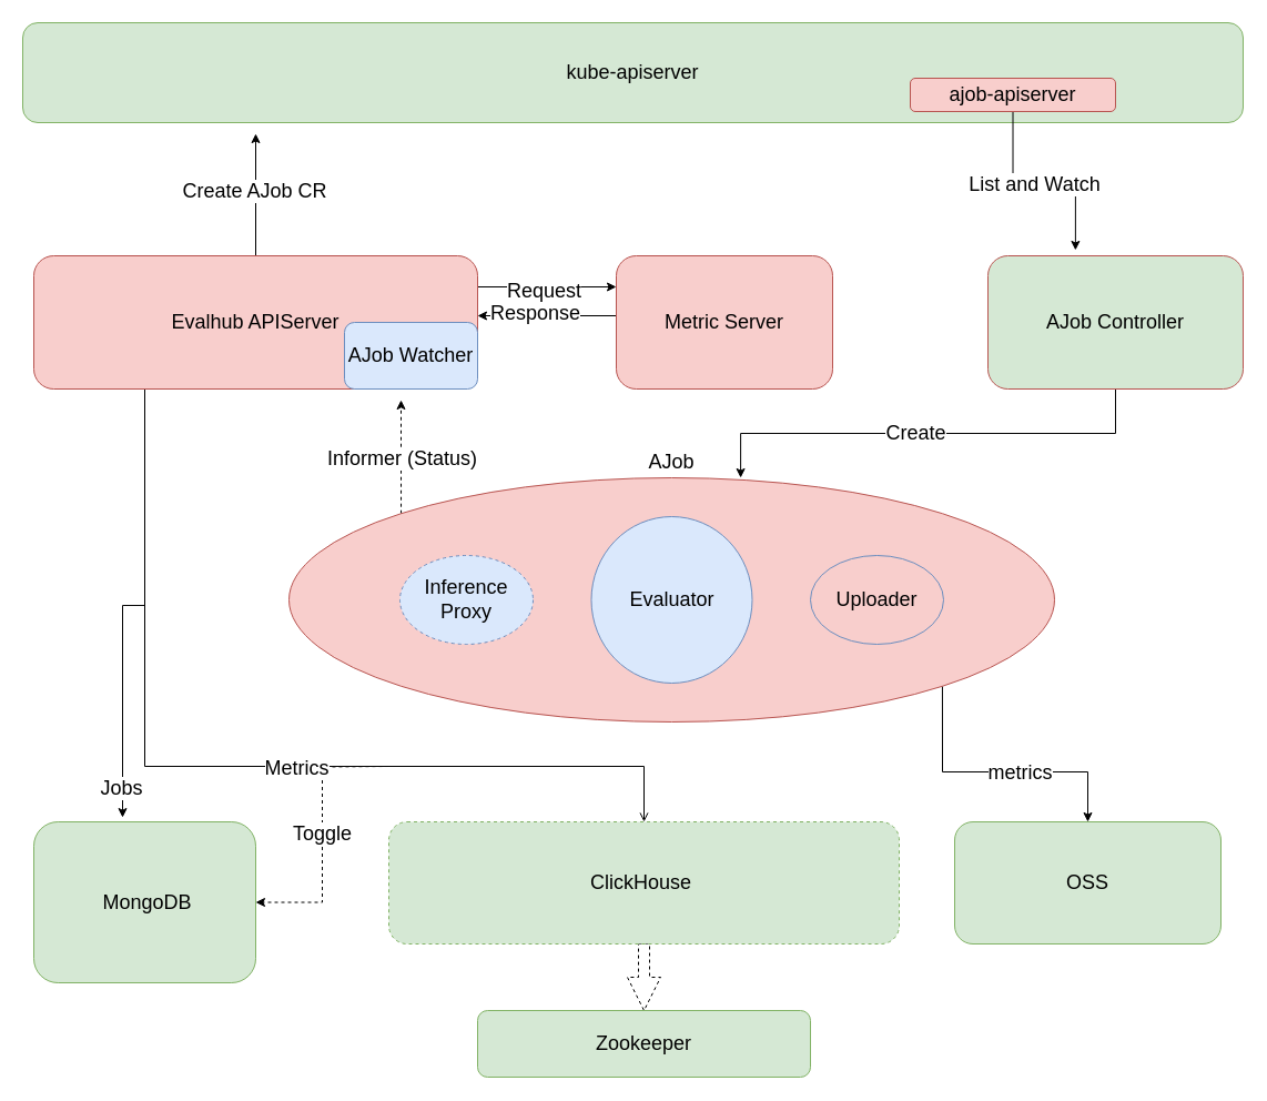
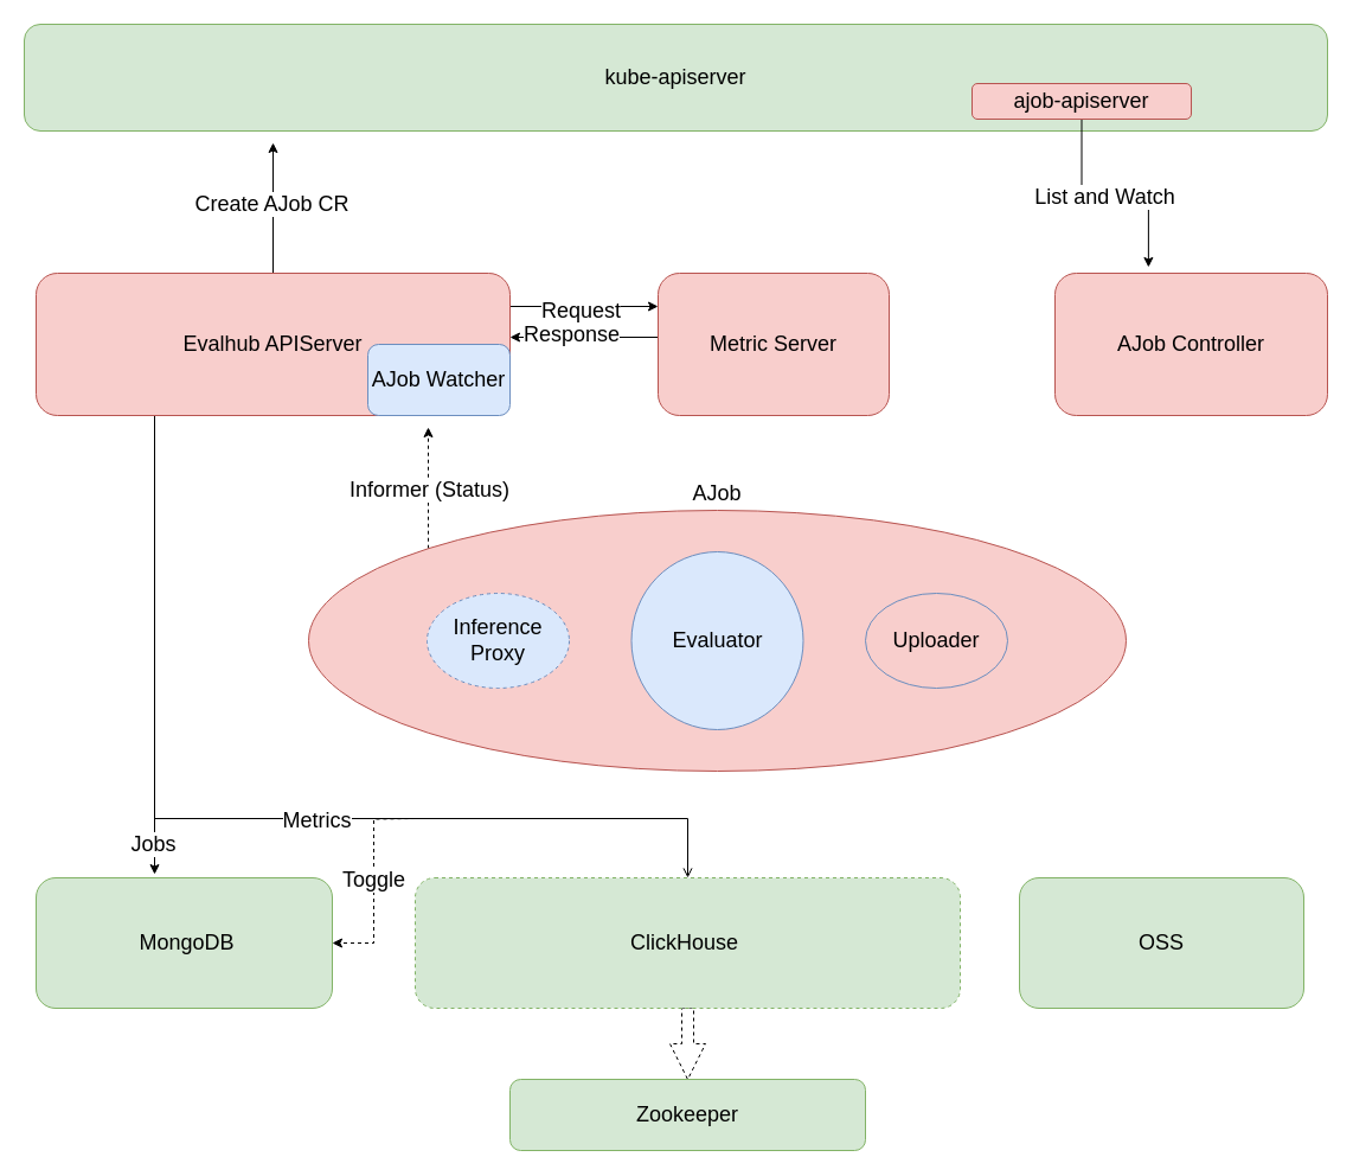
  <mxCell id="0" />
  <mxCell id="1" parent="0" />
  <mxCell id="2" value="Toggle" style="edgeStyle=orthogonalEdgeStyle;rounded=0;orthogonalLoop=1;jettySize=auto;html=1;entryX=1;entryY=0.5;entryDx=0;entryDy=0;dashed=1;fontSize=18;" edge="1" parent="1" target="3"><mxGeometry relative="1" as="geometry"><mxPoint x="320" y="790" as="targetPoint" /><mxPoint x="350" y="690" as="sourcePoint" /></mxGeometry></mxCell>
- <mxCell id="3" value="&amp;nbsp;MongoDB" style="rounded=1;whiteSpace=wrap;html=1;fillColor=#d5e8d4;strokeColor=#82b366;fontSize=18;" vertex="1" parent="1"><mxGeometry x="30" y="740" width="200" height="145" as="geometry" /></mxCell>
+ <mxCell id="3" value="&amp;nbsp;MongoDB" style="rounded=1;whiteSpace=wrap;html=1;fillColor=#d5e8d4;strokeColor=#82b366;fontSize=18;" vertex="1" parent="1"><mxGeometry x="30" y="740" width="250" height="110" as="geometry" /></mxCell>
  <mxCell id="4" style="edgeStyle=orthogonalEdgeStyle;rounded=0;orthogonalLoop=1;jettySize=auto;html=1;exitX=0.5;exitY=1;exitDx=0;exitDy=0;entryX=0.5;entryY=0;entryDx=0;entryDy=0;dashed=1;shape=arrow;fontSize=18;" edge="1" parent="1" source="5" target="7"><mxGeometry relative="1" as="geometry" /></mxCell>
  <mxCell id="5" value="ClickHouse&amp;nbsp;" style="rounded=1;whiteSpace=wrap;html=1;fillColor=#d5e8d4;strokeColor=#82b366;fontSize=18;dashed=1;" vertex="1" parent="1"><mxGeometry x="350" y="740" width="460" height="110" as="geometry" /></mxCell>
  <mxCell id="6" value="OSS" style="rounded=1;whiteSpace=wrap;html=1;fillColor=#d5e8d4;strokeColor=#82b366;fontSize=18;" vertex="1" parent="1"><mxGeometry x="860" y="740" width="240" height="110" as="geometry" /></mxCell>
  <mxCell id="7" value="Zookeeper" style="rounded=1;whiteSpace=wrap;html=1;fillColor=#d5e8d4;strokeColor=#82b366;fontSize=18;" vertex="1" parent="1"><mxGeometry x="430" y="910" width="300" height="60" as="geometry" /></mxCell>
  <mxCell id="8" style="edgeStyle=orthogonalEdgeStyle;rounded=0;orthogonalLoop=1;jettySize=auto;html=1;exitX=0;exitY=0;exitDx=0;exitDy=0;dashed=1;fontSize=18;" edge="1" parent="1" source="12"><mxGeometry relative="1" as="geometry"><mxPoint x="361" y="360" as="targetPoint" /></mxGeometry></mxCell>
  <mxCell id="9" value="Informer (Status)" style="edgeLabel;html=1;align=center;verticalAlign=middle;resizable=0;points=[];fontSize=18;" vertex="1" connectable="0" parent="8"><mxGeometry x="-0.017" relative="1" as="geometry"><mxPoint as="offset" /></mxGeometry></mxCell>
- <mxCell id="10" style="edgeStyle=orthogonalEdgeStyle;rounded=0;orthogonalLoop=1;jettySize=auto;html=1;exitX=1;exitY=1;exitDx=0;exitDy=0;entryX=0.5;entryY=0;entryDx=0;entryDy=0;fontSize=18;" edge="1" parent="1" source="12" target="6"><mxGeometry relative="1" as="geometry" /></mxCell>
- <mxCell id="11" value="metrics" style="edgeLabel;html=1;align=center;verticalAlign=middle;resizable=0;points=[];fontSize=18;" vertex="1" connectable="0" parent="10"><mxGeometry x="0.163" relative="1" as="geometry"><mxPoint as="offset" /></mxGeometry></mxCell>
  <mxCell id="12" value="&lt;font style=&quot;font-size: 18px;&quot;&gt;AJob&lt;/font&gt;" style="ellipse;whiteSpace=wrap;html=1;labelPosition=center;verticalLabelPosition=top;align=center;verticalAlign=bottom;fillColor=#f8cecc;strokeColor=#b85450;fontSize=18;" vertex="1" parent="1"><mxGeometry x="260" y="430" width="690" height="220" as="geometry" /></mxCell>
  <mxCell id="13" value="Inference Proxy" style="ellipse;whiteSpace=wrap;html=1;fillColor=#dae8fc;strokeColor=#6c8ebf;fontSize=18;dashed=1;" vertex="1" parent="1"><mxGeometry x="360" y="500" width="120" height="80" as="geometry" /></mxCell>
  <mxCell id="14" value="Evaluator" style="ellipse;whiteSpace=wrap;html=1;fillColor=#dae8fc;strokeColor=#6c8ebf;fontSize=18;" vertex="1" parent="1"><mxGeometry x="532.5" y="465" width="145" height="150" as="geometry" /></mxCell>
  <mxCell id="15" value="Uploader" style="ellipse;whiteSpace=wrap;html=1;fillColor=#f8cecc;strokeColor=#6c8ebf;fontSize=18;" vertex="1" parent="1"><mxGeometry x="730" y="500" width="120" height="80" as="geometry" /></mxCell>
  <mxCell id="16" value="kube-apiserver" style="rounded=1;whiteSpace=wrap;html=1;fillColor=#d5e8d4;strokeColor=#82b366;fontSize=18;" vertex="1" parent="1"><mxGeometry x="20" y="20" width="1100" height="90" as="geometry" /></mxCell>
  <mxCell id="17" style="edgeStyle=orthogonalEdgeStyle;rounded=0;orthogonalLoop=1;jettySize=auto;html=1;exitX=0.5;exitY=1;exitDx=0;exitDy=0;entryX=0.343;entryY=-0.042;entryDx=0;entryDy=0;entryPerimeter=0;fontSize=18;" edge="1" parent="1" source="19" target="32"><mxGeometry relative="1" as="geometry"><mxPoint x="970" y="220" as="targetPoint" /></mxGeometry></mxCell>
  <mxCell id="18" value="List and Watch" style="edgeLabel;html=1;align=center;verticalAlign=middle;resizable=0;points=[];fontSize=18;" vertex="1" connectable="0" parent="17"><mxGeometry x="-0.073" relative="1" as="geometry"><mxPoint as="offset" /></mxGeometry></mxCell>
  <mxCell id="19" value="ajob-apiserver" style="rounded=1;whiteSpace=wrap;html=1;fillColor=#f8cecc;strokeColor=#b85450;fontSize=18;" vertex="1" parent="1"><mxGeometry x="820" y="70" width="185" height="30" as="geometry" /></mxCell>
  <mxCell id="20" style="edgeStyle=orthogonalEdgeStyle;rounded=0;orthogonalLoop=1;jettySize=auto;html=1;exitX=0.5;exitY=0;exitDx=0;exitDy=0;fontSize=18;" edge="1" parent="1" source="28"><mxGeometry relative="1" as="geometry"><mxPoint x="230" y="120" as="targetPoint" /></mxGeometry></mxCell>
  <mxCell id="21" value="Create AJob CR" style="edgeLabel;html=1;align=center;verticalAlign=middle;resizable=0;points=[];fontSize=18;" vertex="1" connectable="0" parent="20"><mxGeometry x="0.073" y="2" relative="1" as="geometry"><mxPoint as="offset" /></mxGeometry></mxCell>
  <mxCell id="22" style="edgeStyle=orthogonalEdgeStyle;rounded=0;orthogonalLoop=1;jettySize=auto;html=1;exitX=1;exitY=0.25;exitDx=0;exitDy=0;entryX=0;entryY=0.25;entryDx=0;entryDy=0;fontSize=18;" edge="1" parent="1"><mxGeometry relative="1" as="geometry"><mxPoint x="430" y="258" as="sourcePoint" /><mxPoint x="555" y="258" as="targetPoint" /></mxGeometry></mxCell>
  <mxCell id="23" value="Request" style="edgeLabel;html=1;align=center;verticalAlign=middle;resizable=0;points=[];fontSize=18;" vertex="1" connectable="0" parent="22"><mxGeometry x="-0.056" y="-3" relative="1" as="geometry"><mxPoint as="offset" /></mxGeometry></mxCell>
  <mxCell id="24" style="edgeStyle=orthogonalEdgeStyle;rounded=0;orthogonalLoop=1;jettySize=auto;html=1;exitX=0.25;exitY=1;exitDx=0;exitDy=0;entryX=0.5;entryY=0;entryDx=0;entryDy=0;fontSize=18;endArrow=open;" edge="1" parent="1" source="28" target="5"><mxGeometry relative="1" as="geometry"><mxPoint x="130" y="670" as="targetPoint" /><Array as="points"><mxPoint x="130" y="690" /><mxPoint x="580" y="690" /></Array></mxGeometry></mxCell>
  <mxCell id="25" value="Metrics" style="edgeLabel;html=1;align=center;verticalAlign=middle;resizable=0;points=[];fontSize=18;" vertex="1" connectable="0" parent="24"><mxGeometry x="0.133" y="-1" relative="1" as="geometry"><mxPoint as="offset" /></mxGeometry></mxCell>
  <mxCell id="26" style="edgeStyle=orthogonalEdgeStyle;rounded=0;orthogonalLoop=1;jettySize=auto;html=1;exitX=0.25;exitY=1;exitDx=0;exitDy=0;entryX=0.4;entryY=-0.027;entryDx=0;entryDy=0;entryPerimeter=0;fontSize=18;" edge="1" parent="1" source="28" target="3"><mxGeometry relative="1" as="geometry" /></mxCell>
  <mxCell id="27" value="Jobs" style="edgeLabel;html=1;align=center;verticalAlign=middle;resizable=0;points=[];fontSize=18;" vertex="1" connectable="0" parent="26"><mxGeometry x="0.866" y="-2" relative="1" as="geometry"><mxPoint as="offset" /></mxGeometry></mxCell>
  <mxCell id="28" value="Evalhub APIServer" style="rounded=1;whiteSpace=wrap;html=1;fillColor=#f8cecc;strokeColor=#b85450;fontSize=18;" vertex="1" parent="1"><mxGeometry x="30" y="230" width="400" height="120" as="geometry" /></mxCell>
  <mxCell id="29" value="AJob Watcher" style="rounded=1;whiteSpace=wrap;html=1;fillColor=#dae8fc;strokeColor=#6c8ebf;fontSize=18;" vertex="1" parent="1"><mxGeometry x="310" y="290" width="120" height="60" as="geometry" /></mxCell>
- <mxCell id="30" style="edgeStyle=orthogonalEdgeStyle;rounded=0;orthogonalLoop=1;jettySize=auto;html=1;exitX=0.5;exitY=1;exitDx=0;exitDy=0;entryX=0.59;entryY=0;entryDx=0;entryDy=0;entryPerimeter=0;fontSize=18;" edge="1" parent="1" source="32" target="12"><mxGeometry relative="1" as="geometry" /></mxCell>
- <mxCell id="31" value="Create" style="edgeLabel;html=1;align=center;verticalAlign=middle;resizable=0;points=[];fontSize=18;" vertex="1" connectable="0" parent="30"><mxGeometry x="0.058" y="-1" relative="1" as="geometry"><mxPoint as="offset" /></mxGeometry></mxCell>
- <mxCell id="32" value="AJob Controller" style="rounded=1;whiteSpace=wrap;html=1;fillColor=#d5e8d4;strokeColor=#b85450;fontSize=18;" vertex="1" parent="1"><mxGeometry x="890" y="230" width="230" height="120" as="geometry" /></mxCell>
+ <mxCell id="32" value="AJob Controller" style="rounded=1;whiteSpace=wrap;html=1;fillColor=#f8cecc;strokeColor=#b85450;fontSize=18;" vertex="1" parent="1"><mxGeometry x="890" y="230" width="230" height="120" as="geometry" /></mxCell>
  <mxCell id="33" style="edgeStyle=orthogonalEdgeStyle;rounded=0;orthogonalLoop=1;jettySize=auto;html=1;exitX=0;exitY=0.75;exitDx=0;exitDy=0;entryX=1;entryY=0.5;entryDx=0;entryDy=0;fontSize=18;" edge="1" parent="1"><mxGeometry relative="1" as="geometry"><mxPoint x="430" y="284" as="targetPoint" /><mxPoint x="555" y="284" as="sourcePoint" /></mxGeometry></mxCell>
  <mxCell id="34" value="Response" style="edgeLabel;html=1;align=center;verticalAlign=middle;resizable=0;points=[];fontSize=18;" vertex="1" connectable="0" parent="33"><mxGeometry x="0.184" y="-3" relative="1" as="geometry"><mxPoint as="offset" /></mxGeometry></mxCell>
  <mxCell id="35" value="Metric Server" style="rounded=1;whiteSpace=wrap;html=1;fillColor=#f8cecc;strokeColor=#b85450;fontSize=18;" vertex="1" parent="1"><mxGeometry x="555" y="230" width="195" height="120" as="geometry" /></mxCell>
